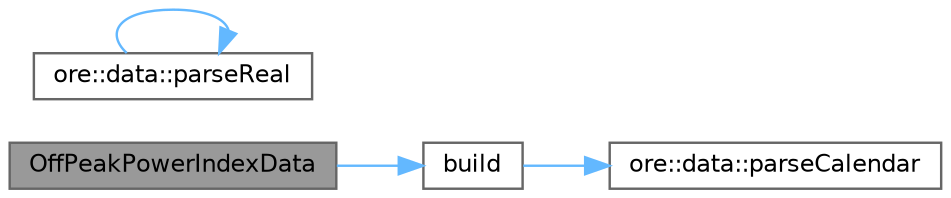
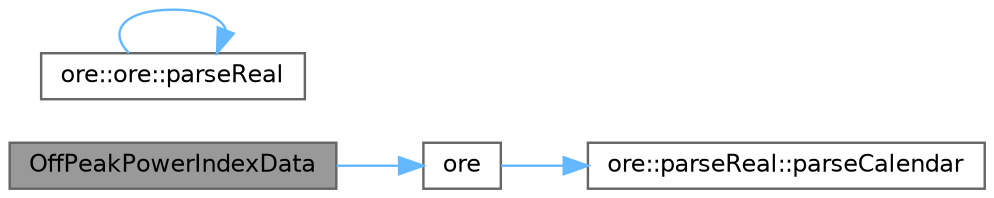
  digraph {
    fontname="DejaVu Sans"
    rankdir=LR
    node [color=grey40 fillcolor=white fontname="DejaVu Sans" fontsize=10 shape=box style=filled]
    edge [color=steelblue1 fontname="DejaVu Sans" fontsize=10 labelfontname=Helvetica labelfontsize=10 style=solid]
    n1 [color=gray40 fillcolor=grey60 fontcolor=black height=0.2 label=OffPeakPowerIndexData width=0.4]
-   n2 [height=0.2 label=build width=0.4]
-   n3 [height=0.2 label="ore::data::parseCalendar" width=0.4]
-   n4 [height=0.2 label="ore::data::parseReal" width=0.4]
+   n2 [height=0.2 label=ore width=0.4]
+   n3 [height=0.2 label="ore::parseReal::parseCalendar" width=0.4]
+   n4 [height=0.2 label="ore::ore::parseReal" width=0.4]
    n1 -> n2
    n2 -> n3
    n4 -> n4
  }
